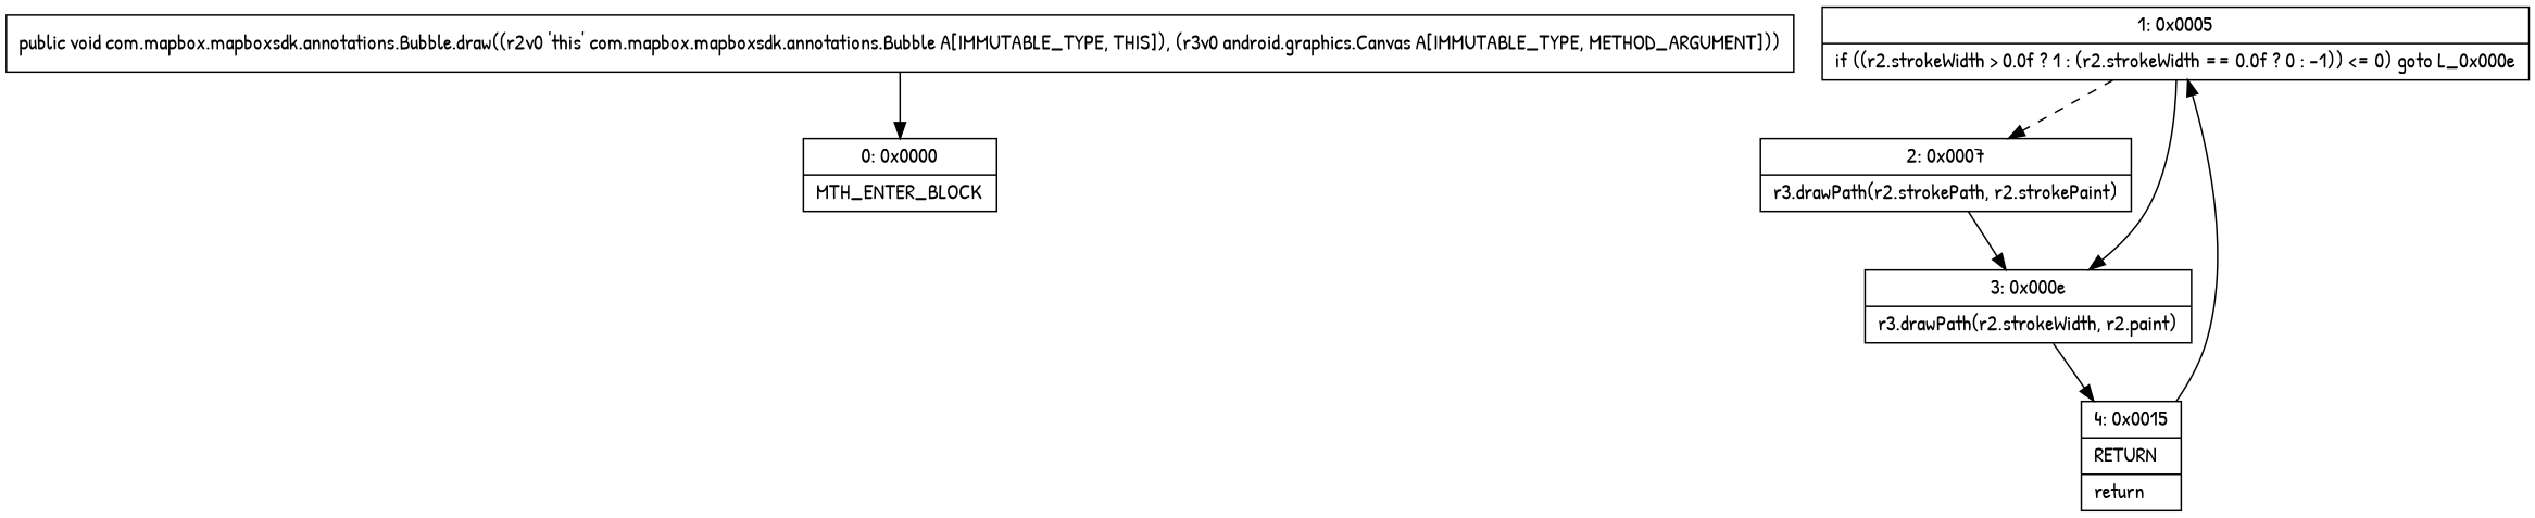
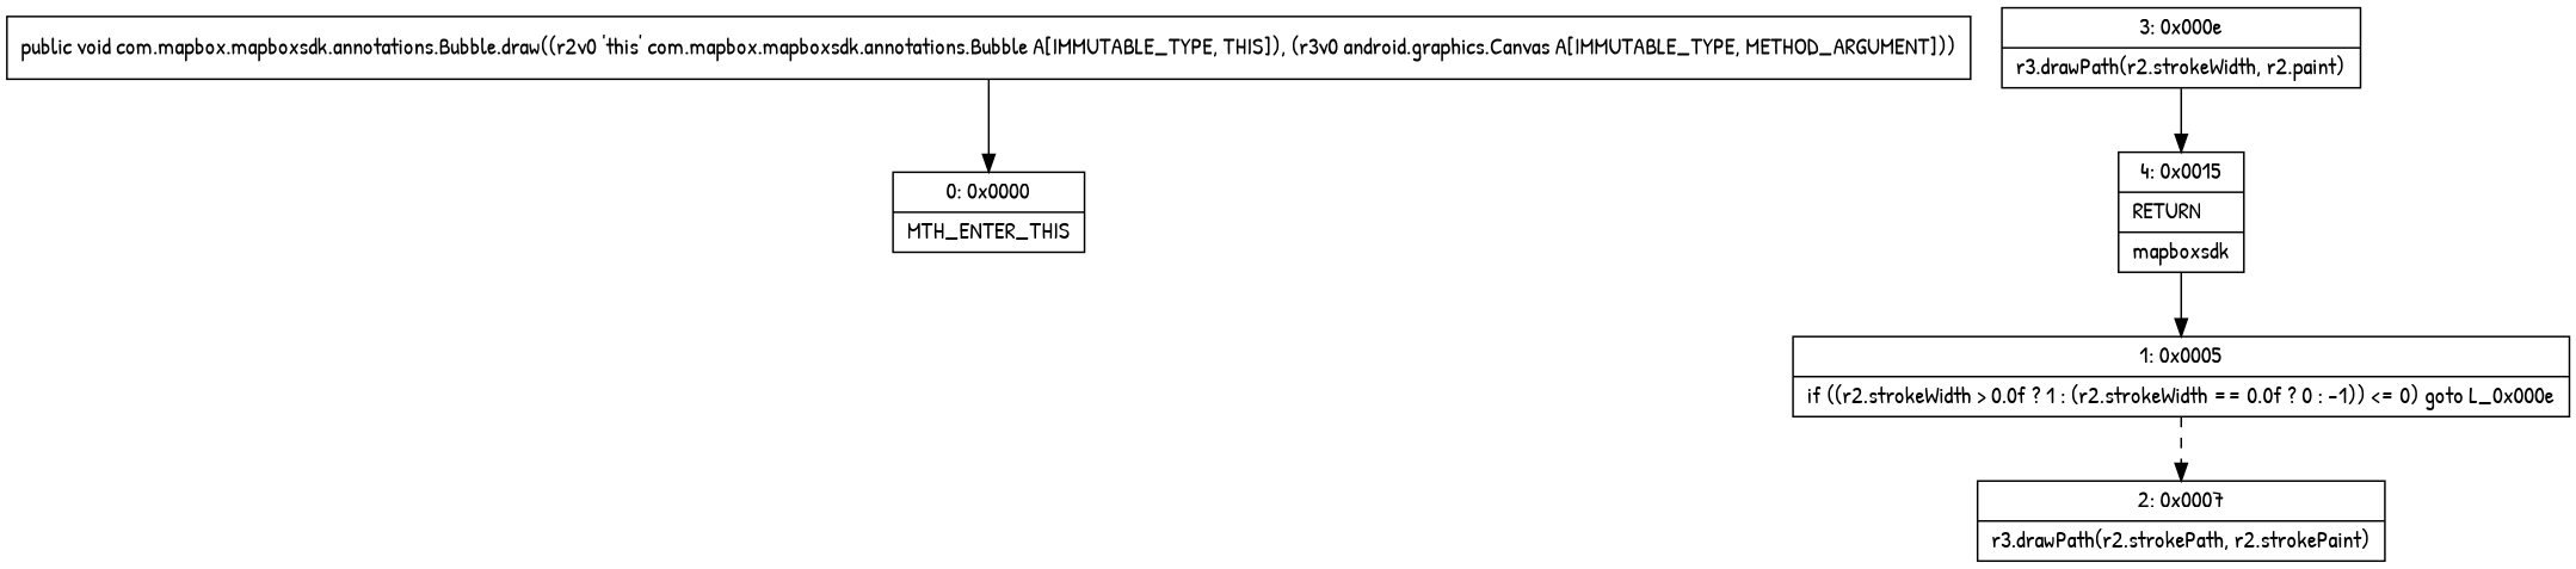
  digraph {
    fontname="Patrick Hand"
    node [fontname="Patrick Hand" shape=record]
    edge [fontname="Patrick Hand"]
-   n1 [label="{0\:\ 0x0000|MTH_ENTER_BLOCK\l}"]
+   n1 [label="{0\:\ 0x0000|MTH_ENTER_THIS\l}"]
    n2 [label="{1\:\ 0x0005|if ((r2.strokeWidth \> 0.0f ? 1 : (r2.strokeWidth == 0.0f ? 0 : \-1)) \<= 0) goto L_0x000e\l}"]
    n3 [label="{2\:\ 0x0007|r3.drawPath(r2.strokePath, r2.strokePaint)\l}"]
    n4 [label="{3\:\ 0x000e|r3.drawPath(r2.strokeWidth, r2.paint)\l}"]
-   n5 [label="{4\:\ 0x0015|RETURN\l|return\l}"]
+   n5 [label="{4\:\ 0x0015|RETURN\l|mapboxsdk\l}"]
    n6 [label="{public void com.mapbox.mapboxsdk.annotations.Bubble.draw((r2v0 'this' com.mapbox.mapboxsdk.annotations.Bubble A[IMMUTABLE_TYPE, THIS]), (r3v0 android.graphics.Canvas A[IMMUTABLE_TYPE, METHOD_ARGUMENT])) }"]
    n2 -> n3 [style=dashed]
-   n2 -> n4
-   n3 -> n4
    n4 -> n5
    n5 -> n2
    n6 -> n1
  }
